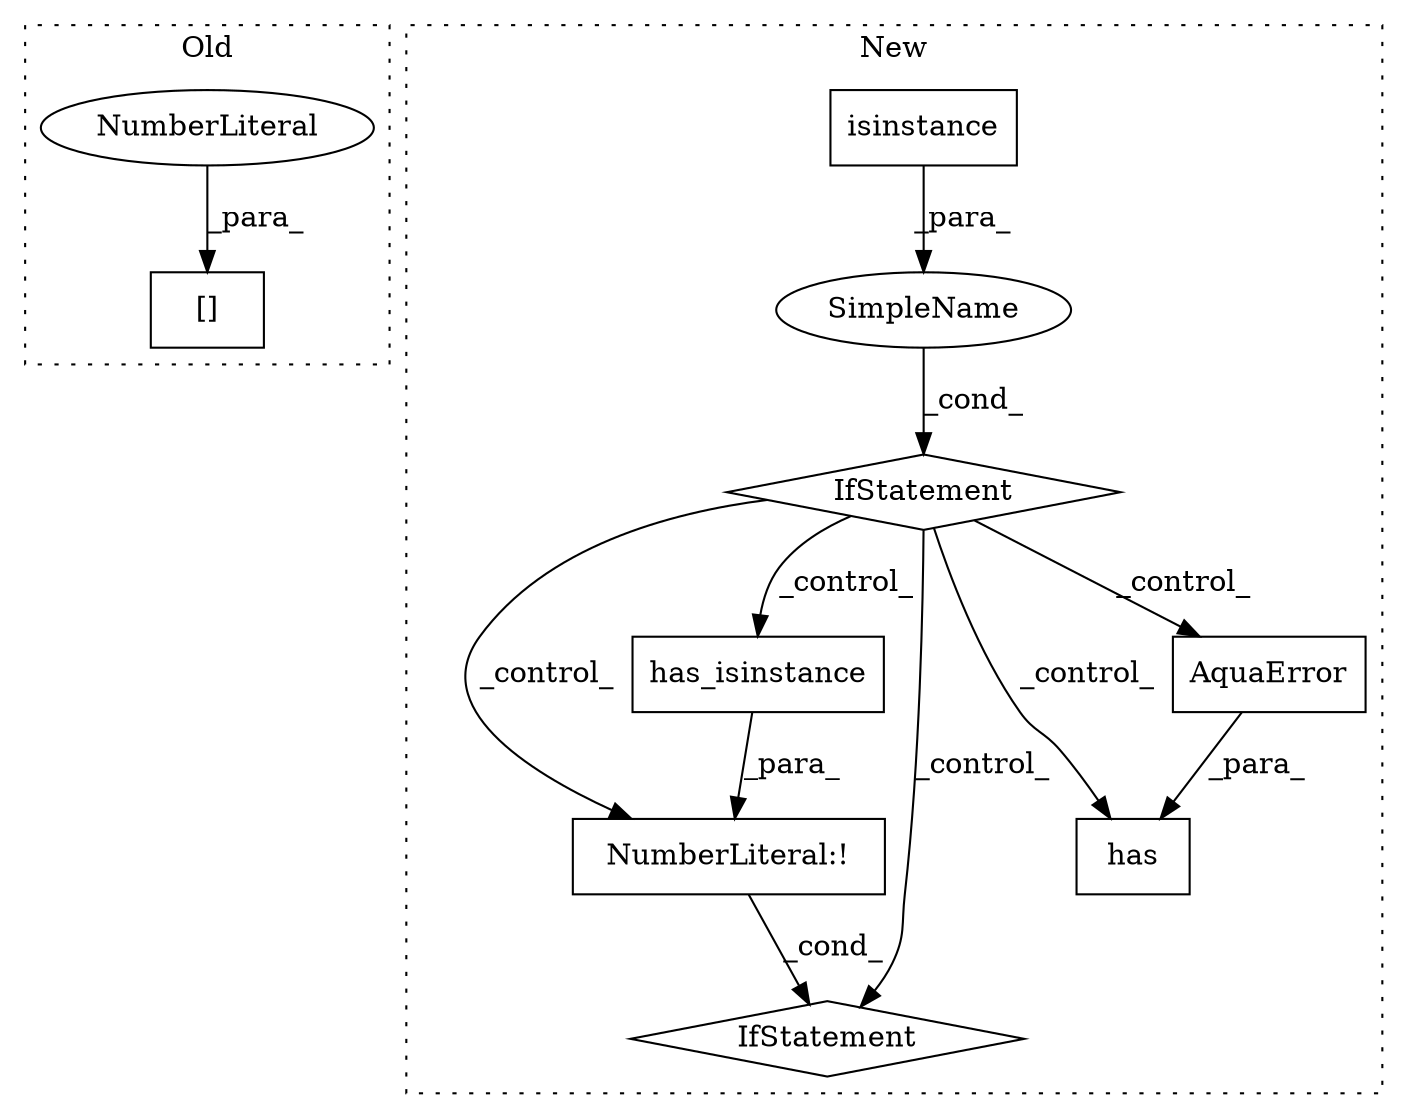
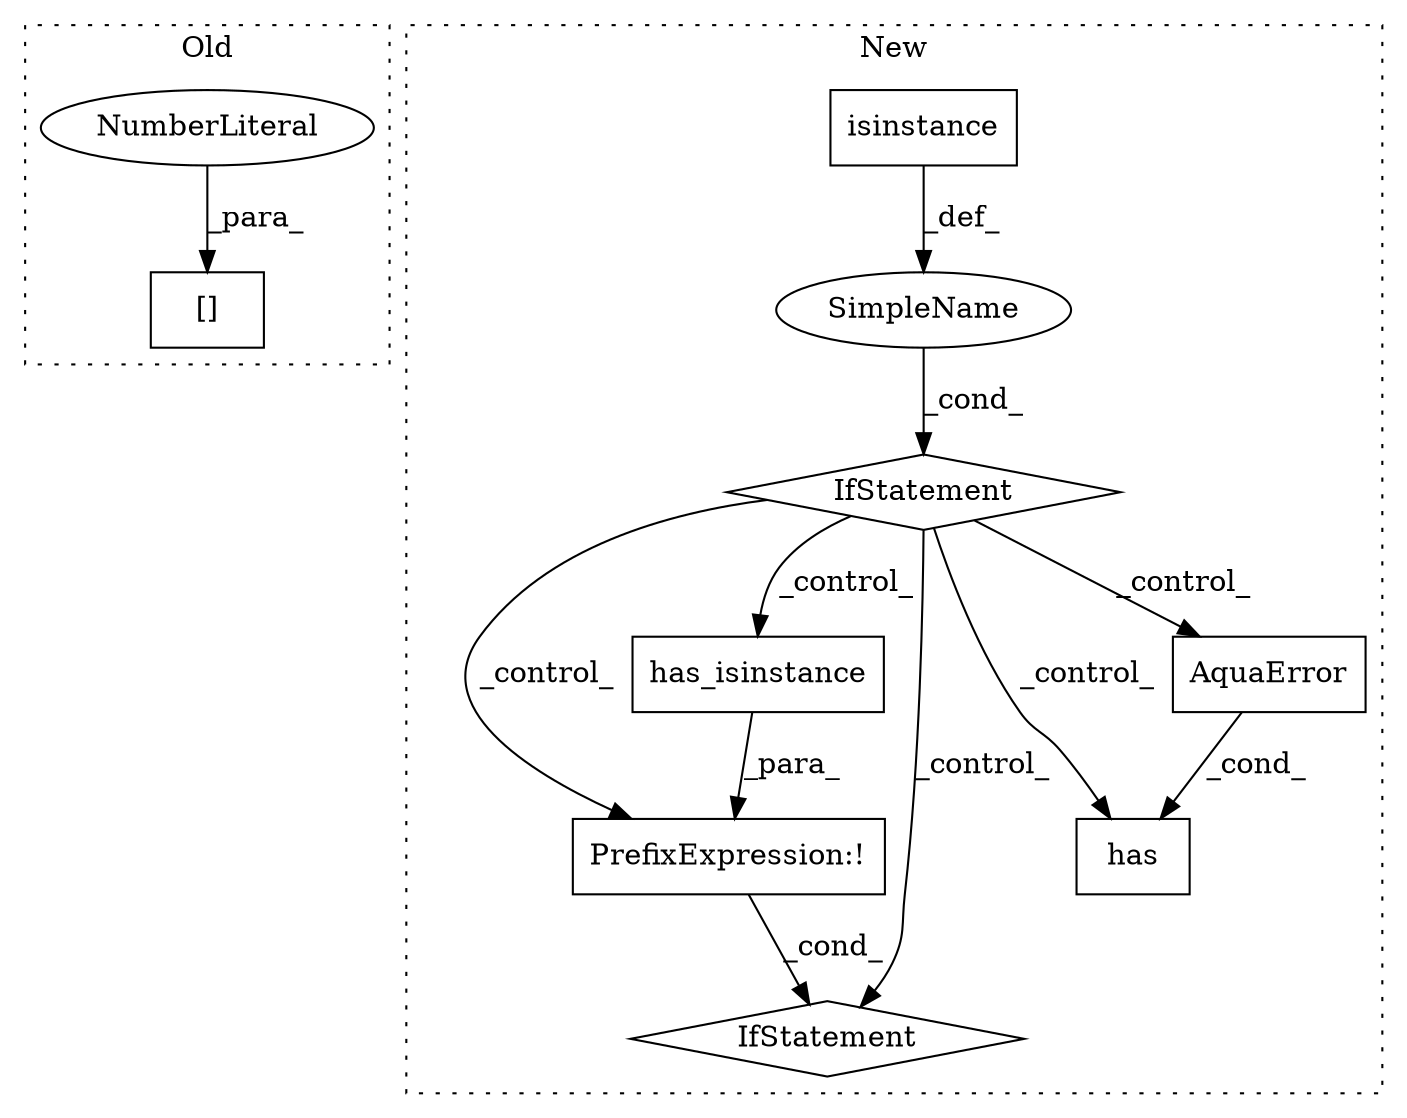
  digraph {
    node [a=32 l=1 shape=box]
    n1 [a=2 l="2,1" label="[]" s="3657,3660"]
    n2 [a=34 label=NumberLiteral s=3659 shape=ellipse]
    n3 [l="13,1" label=has_isinstance s="4281,4300"]
    n4 [l="11,1" label=isinstance s="3773,3795"]
    n5 [l="10,1" label=AquaError s="3963,4032"]
    n6 [a=25 l="4,2" label=IfStatement s="4268,4301" shape=diamond]
-   n7 [a=38 label="NumberLiteral:!" s=4272]
+   n7 [a=38 label="PrefixExpression:!" s=4272]
    n8 [a=25 l="4,2" label=IfStatement s="3769,3796" shape=diamond]
    n9 [a=42 label=SimpleName shape=ellipse l=""]
    n10 [a=53 l=6 label=has s=3957]
    subgraph cluster_1 {
      label=Old
      style=dotted
      n1
      n2
    }
    subgraph cluster_2 {
      label=New
      style=dotted
      n3
      n4
      n5
      n6
      n7
      n8
      n9
      n10
    }
    n2 -> n1 [label=_para_]
    n3 -> n7 [label=_para_]
-   n4 -> n9 [label=_para_]
-   n5 -> n10 [label=_para_]
+   n4 -> n9 [label=_def_]
+   n5 -> n10 [label=_cond_]
    n7 -> n6 [label=_cond_]
    n8 -> n3 [label=_control_]
    n8 -> n5 [label=_control_]
    n8 -> n6 [label=_control_]
    n8 -> n7 [label=_control_]
    n8 -> n10 [label=_control_]
    n9 -> n8 [label=_cond_]
  }
